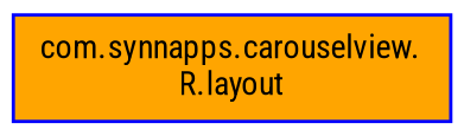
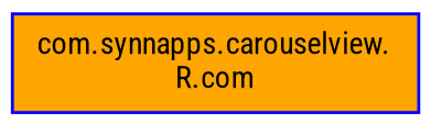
  digraph {
    rankdir=LR
    fontname="Roboto Condensed"
-   n1 [color=blue fillcolor=orange fontname="Roboto Condensed" fontsize=10 height=0.2 label="com.synnapps.carouselview.\lR.layout" shape=record style=filled width=0.4]
+   n1 [color=blue fillcolor=orange fontname="Roboto Condensed" fontsize=10 height=0.2 label="com.synnapps.carouselview.\lR.com" shape=record style=filled width=0.4]
  }
